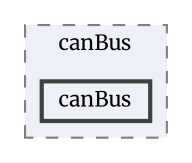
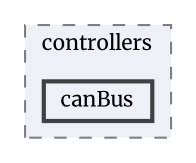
  digraph {
    compound=true
    fontname=Merriweather
    n1 [color=grey25 fillcolor="#edf0f7" fontname=Merriweather fontsize=10 height=0.2 label=canBus shape=box style="filled,bold" width=0.4]
    subgraph cluster_1 {
      bgcolor="#edf0f7"
      fontsize=10
-     label=canBus
+     label=controllers
      pencolor=grey50
      style="filled,dashed"
      n1
    }
  }
